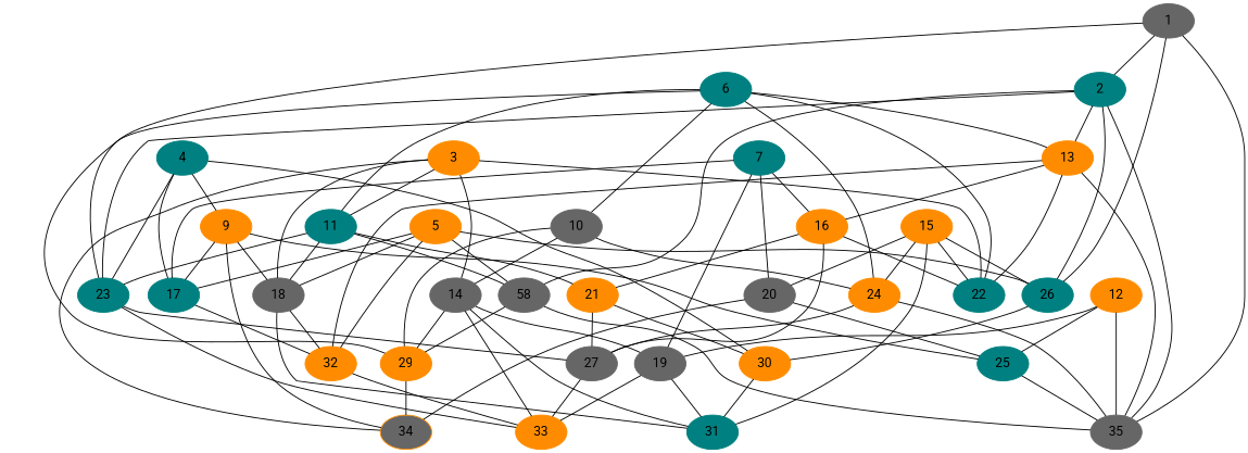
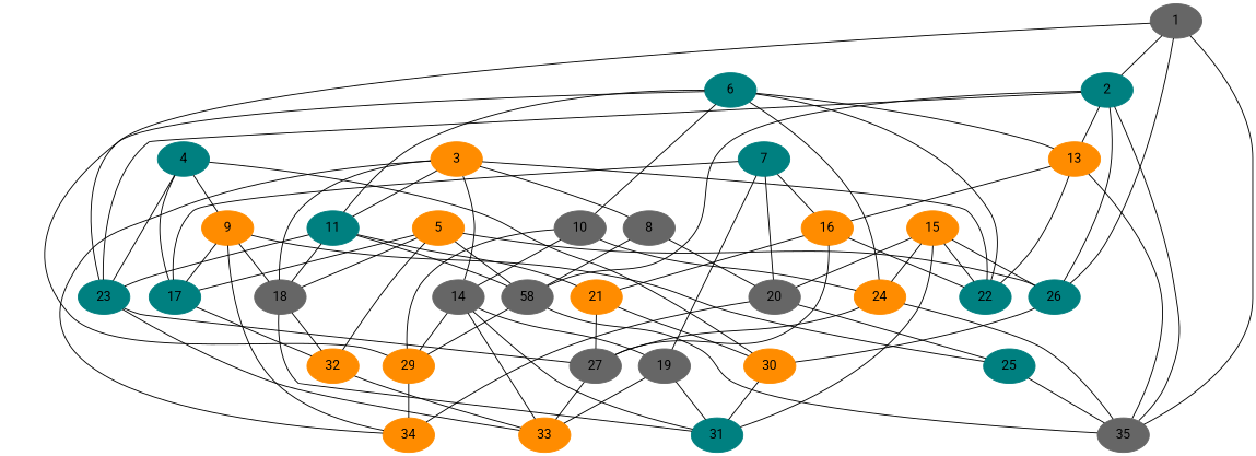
  graph {
    fontname=Roboto
    node [color=darkorange fontname=Roboto style=filled]
    edge [fontname=Roboto weight=1.0]
    1 [color=gray40]
    2 [color=teal]
    23 [color=teal]
    26 [color=teal]
    35 [color=gray40]
    13
    n7 [color=gray40 label=58]
    33
    27 [color=gray40]
    30
    22 [color=teal]
    32
    16
    29
+   8 [color=gray40]
    3
    11 [color=teal]
    14 [color=gray40]
    18 [color=gray40]
-   34 [fillcolor=gray40]
+   34
    20 [color=gray40]
    21
    19 [color=gray40]
    31 [color=teal]
    4 [color=teal]
    9
    17 [color=teal]
    25 [color=teal]
    5
    6 [color=teal]
    10 [color=gray40]
    24
    7 [color=teal]
-   12
    15
    1 -- 2
    1 -- 23
    1 -- 26
    1 -- 35
    2 -- 23
    2 -- 26
    2 -- 35
    2 -- 13
    2 -- n7
    23 -- 33
    23 -- 27
    26 -- 30 [weight=2.0]
    13 -- 35
    13 -- 22
-   13 -- 32
    13 -- 16
    n7 -- 35
    n7 -- 29
    27 -- 33
    30 -- 31 [weight=2.0]
    32 -- 33
    16 -- 27
    16 -- 22
    16 -- 21
    29 -- 34 [weight=2.0]
+   8 -- n7
+   8 -- 20 [weight=2.0]
    3 -- 22
+   3 -- 8
    3 -- 11
    3 -- 14
    3 -- 18
    3 -- 34
    11 -- 23
    11 -- n7
    11 -- 18
    11 -- 21
    14 -- 33
    14 -- 29
    14 -- 19
    14 -- 31
    18 -- 32
    18 -- 31
    20 -- 34 [weight=2.0]
    20 -- 25 [weight=2.0]
    21 -- 27
    21 -- 30
    19 -- 33 [weight=2.0]
    19 -- 31
    4 -- 23
    4 -- 30
    4 -- 9
    4 -- 17
    9 -- 18
    9 -- 34
    9 -- 17 [weight=2.0]
    9 -- 25
    17 -- 32 [weight=2.0]
    25 -- 35
    5 -- 26
    5 -- n7
    5 -- 32 [weight=2.0]
    5 -- 18
    5 -- 17
    6 -- 13
    6 -- 22
    6 -- 29
    6 -- 11
    6 -- 10
    6 -- 24
    10 -- 29
    10 -- 14
    10 -- 24
    24 -- 35
    24 -- 27 [weight=2.0]
    7 -- 16 [weight=2.0]
    7 -- 20
    7 -- 19
    7 -- 17 [weight=2.0]
-   12 -- 35
-   12 -- 19
-   12 -- 25 [weight=2.0]
    15 -- 26
    15 -- 22 [weight=2.0]
    15 -- 20
    15 -- 31
    15 -- 24
  }
